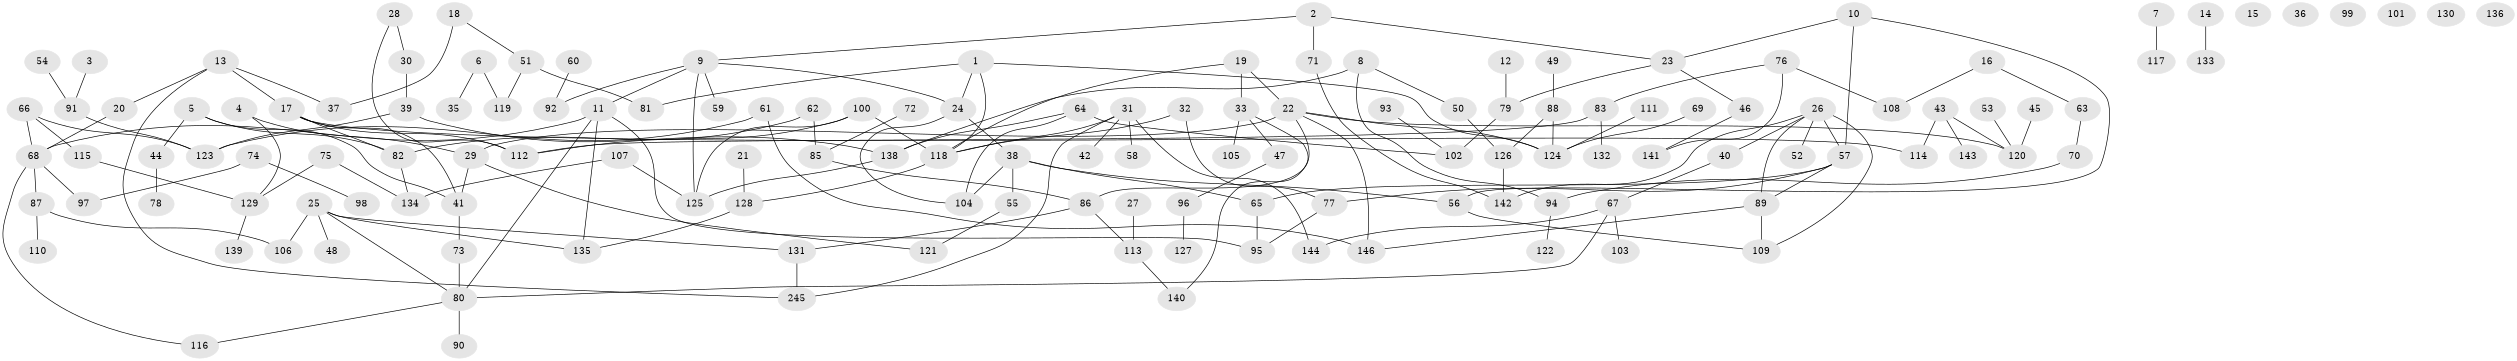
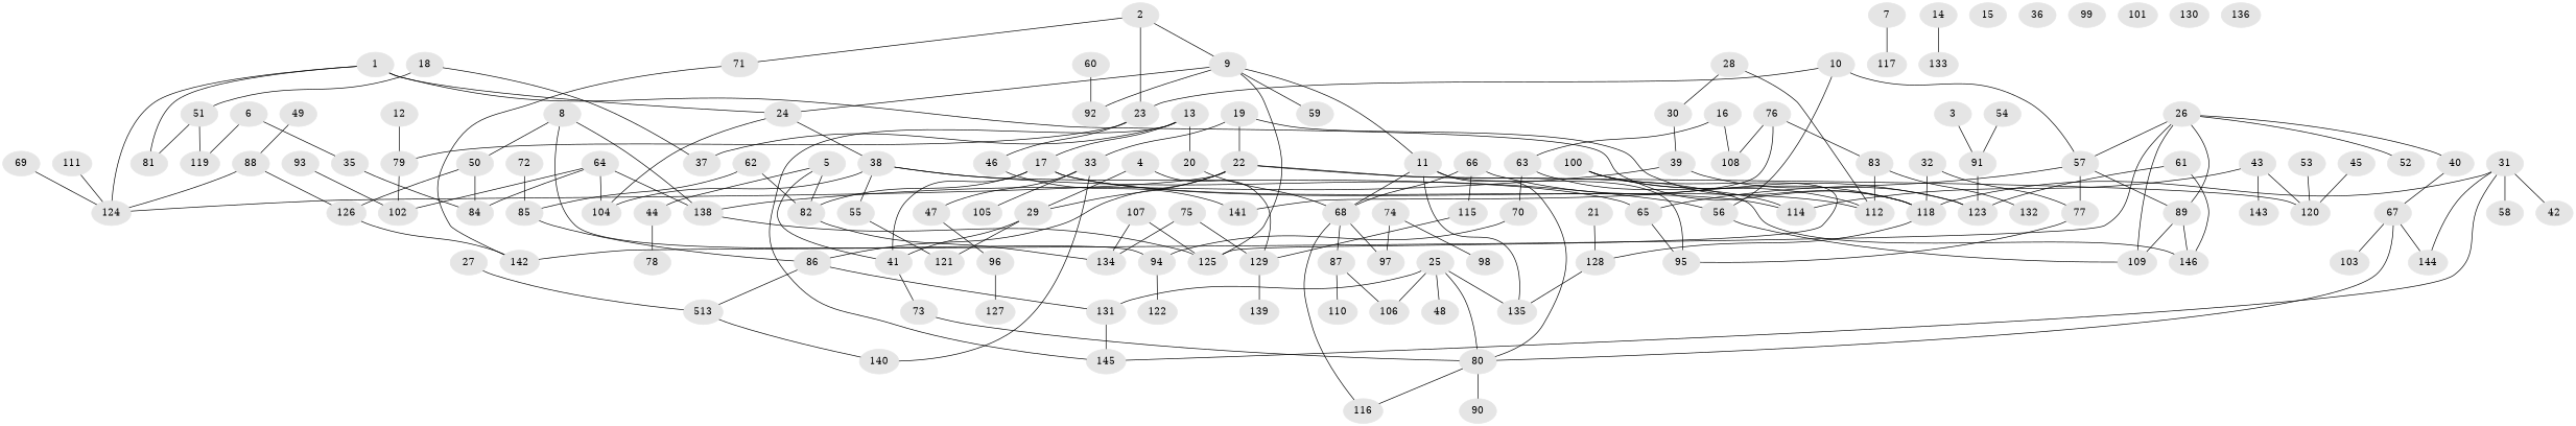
  graph {
    node [color=gray90 style=filled]
    1
    24
    81
    118
    124
    38
    104
    128
    2
    9
    23
    71
    11
    59
    92
    125
    79
    46
    142
    3
    91
    123
    4
    29
    129
    41
    121
    139
    5
    44
    82
    73
    78
    134
    6
    35
    119
+   84
    7
    117
    8
    50
    94
    138
    126
    122
    68
    80
    95
    135
    10
    56
    57
    109
    89
    77
    65
    87
    97
    116
    90
    12
    102
    13
    17
    20
    37
-   145 [label=245]
+   145
    112
    114
    14
    133
    15
    16
    63
    108
    70
    18
    51
    19
    22
    33
    86
    120
    146
    47
    105
    140
    21
    131
-   113
+   113 [label=513]
    141
    111
    55
    25
    48
    106
    26
    40
    52
    67
    27
    28
    30
    39
    31
    42
    58
    144
    32
    96
    103
    36
    43
    143
    45
    127
    49
    88
    53
    54
    60
    61
    62
    85
    64
    66
    115
    110
    69
    72
    74
    98
    75
    76
    83
    132
    93
    99
    100
    101
    107
    130
    136
    1 -- 24
    1 -- 81
    1 -- 118
    1 -- 124
    24 -- 38
    24 -- 104
    118 -- 128
    38 -- 104
    38 -- 56
    38 -- 65
    38 -- 55
    128 -- 135
    2 -- 9
    2 -- 23
    2 -- 71
    9 -- 24
    9 -- 11
    9 -- 59
    9 -- 92
    9 -- 125
    23 -- 79
    23 -- 46
    71 -- 142
    11 -- 68
    11 -- 80
    11 -- 95
    11 -- 135
    79 -- 102
    46 -- 141
    3 -- 91
    91 -- 123
    4 -- 29
    4 -- 129
    29 -- 41
    29 -- 121
    129 -- 139
    41 -- 73
    5 -- 41
    5 -- 44
    5 -- 82
    44 -- 78
    82 -- 134
    73 -- 80
    6 -- 35
    6 -- 119
+   35 -- 84
    7 -- 117
    8 -- 50
    8 -- 94
    8 -- 138
+   50 -- 84
    50 -- 126
    94 -- 122
    138 -- 125
    126 -- 142
    68 -- 87
    68 -- 97
    68 -- 116
    80 -- 116
    80 -- 90
    10 -- 23
    10 -- 56
    10 -- 57
    56 -- 109
    57 -- 89
    57 -- 77
    57 -- 65
    89 -- 109
    89 -- 146
    77 -- 95
    65 -- 95
    87 -- 106
    87 -- 110
    12 -- 79
    13 -- 17
    13 -- 20
    13 -- 37
    13 -- 145
    17 -- 41
    17 -- 82
    17 -- 112
    17 -- 114
    20 -- 68
    14 -- 133
    16 -- 63
    16 -- 108
+   63 -- 114
    63 -- 70
    70 -- 94
    18 -- 37
    18 -- 51
    51 -- 81
    51 -- 119
    19 -- 118
    19 -- 22
    19 -- 33
    22 -- 124
    22 -- 29
    22 -- 86
    22 -- 120
    22 -- 146
    33 -- 47
    33 -- 105
    33 -- 140
    86 -- 131
    86 -- 113
    47 -- 96
    21 -- 128
    131 -- 145
    113 -- 140
    111 -- 124
    55 -- 121
    25 -- 80
    25 -- 135
    25 -- 131
    25 -- 48
    25 -- 106
    26 -- 142
    26 -- 57
    26 -- 109
    26 -- 89
    26 -- 40
    26 -- 52
    40 -- 67
    67 -- 80
    67 -- 144
    67 -- 103
    27 -- 113
    28 -- 112
    28 -- 30
    30 -- 39
    39 -- 123
    39 -- 138
    31 -- 118
    31 -- 145
    31 -- 42
    31 -- 58
    31 -- 144
    32 -- 118
    32 -- 77
    96 -- 127
    43 -- 114
    43 -- 120
    43 -- 143
    45 -- 120
    49 -- 88
    88 -- 124
    88 -- 126
    53 -- 120
    54 -- 91
    60 -- 92
    61 -- 123
    61 -- 146
    62 -- 82
    62 -- 85
    85 -- 86
    64 -- 104
+   64 -- 84
    64 -- 138
    64 -- 102
    66 -- 123
    66 -- 68
    66 -- 115
    115 -- 129
    69 -- 124
    72 -- 85
    74 -- 97
    74 -- 98
    75 -- 129
    75 -- 134
    76 -- 108
    76 -- 141
    76 -- 83
    83 -- 112
    83 -- 132
    93 -- 102
    100 -- 118
    100 -- 125
    100 -- 112
    107 -- 125
    107 -- 134
  }
